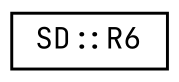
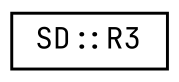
  digraph {
    rankdir=LR
    fontname="JetBrains Mono"
-   n1 [color=black fillcolor=white fontname="JetBrains Mono" fontsize=10 height=0.2 label="SD::R6" shape=record style=filled width=0.4]
+   n1 [color=black fillcolor=white fontname="JetBrains Mono" fontsize=10 height=0.2 label="SD::R3" shape=record style=filled width=0.4]
  }
